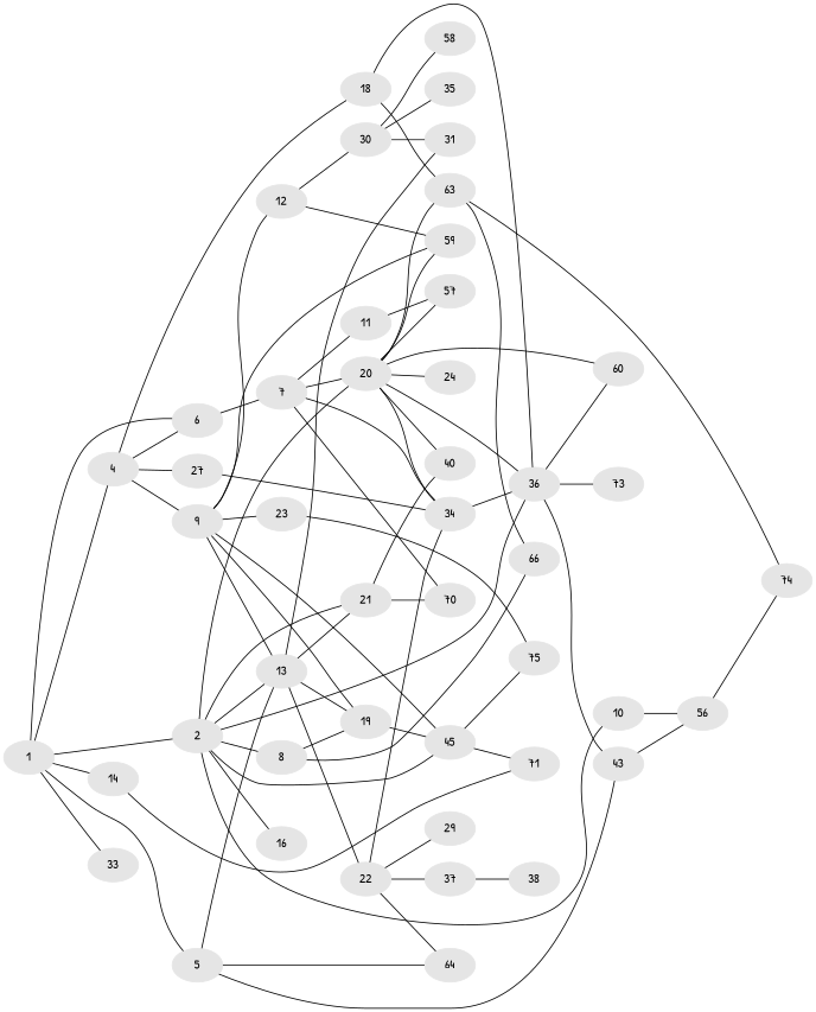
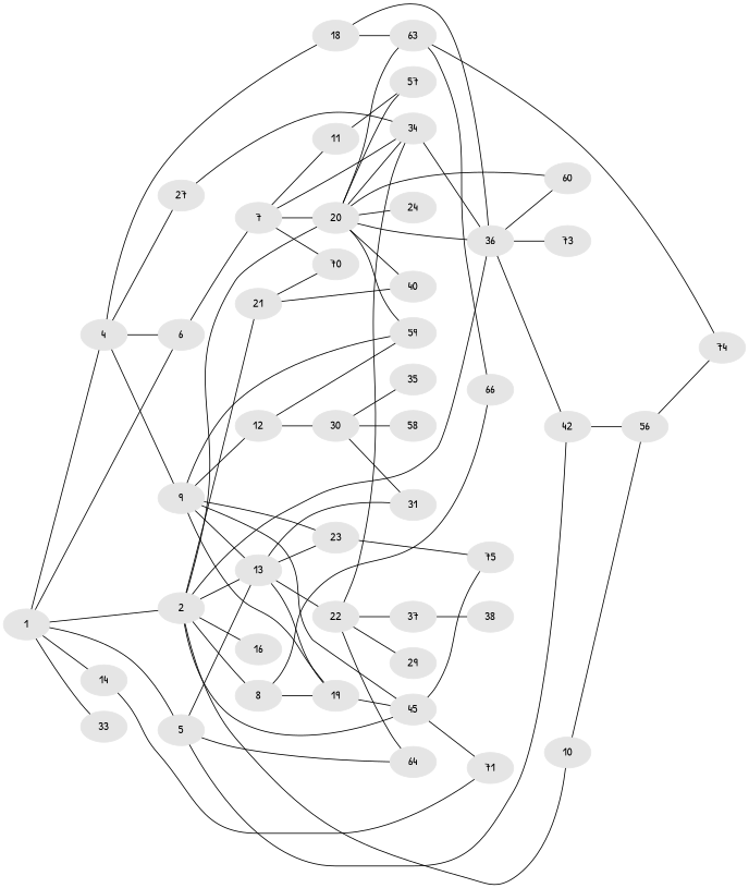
  graph {
    fontname="Patrick Hand"
    rankdir=LR
    node [color=gray90 fontname="Patrick Hand" style=filled]
    edge [fontname="Patrick Hand"]
    1 [super="+55"]
    2 [super="+3"]
    4 [super="+17"]
    5 [super="+32"]
    6 [super="+48"]
    14
    33
    8 [super="+39"]
    10 [super="+15"]
    13 [super="+49"]
    16 [super="+51"]
    21 [super="+25"]
    36 [super="+41"]
    45 [super="+72"]
    20 [super="+46"]
    9 [super="+26"]
    18
    27 [super="+50"]
-   42 [super="+62" label=43]
+   42 [super="+62"]
    64
    7 [super="+69"]
    71
    19 [super="+67"]
    66
    56 [super="+65"]
    22 [super="+47"]
    31
    70
    40 [super="+43"]
    60
    73
    75
    12 [super="+28"]
    23 [super="+53"]
    59
    63
    34 [super="+54"]
    11 [super="+68"]
    57
    24
    30 [super="+52"]
    74
    35
    58
    29 [super="+61"]
    37
    38 [super="+44"]
    1 -- 2
    1 -- 4
    1 -- 5
    1 -- 6
    1 -- 14
    1 -- 33
    2 -- 8
    2 -- 10
    2 -- 13
    2 -- 16
    2 -- 21
    2 -- 36
    2 -- 45
    2 -- 20
    4 -- 6 [weight=2]
    4 -- 9
    4 -- 18
    4 -- 27
    5 -- 13
    5 -- 42
    5 -- 64
    6 -- 7
    14 -- 71
    8 -- 19
    8 -- 66
    10 -- 56
-   13 -- 21
+   13 -- 23
    13 -- 19
    13 -- 22
    13 -- 31
    21 -- 70
    21 -- 40
    36 -- 42
    36 -- 60
    36 -- 73
    45 -- 71
    45 -- 75
    20 -- 36
    20 -- 40
    20 -- 60
    20 -- 59
    20 -- 63
    20 -- 34
    20 -- 57
    20 -- 24
    9 -- 13
    9 -- 45
    9 -- 19
    9 -- 12
    9 -- 23
    9 -- 59
    18 -- 36
    18 -- 63
    27 -- 34
    42 -- 56
    7 -- 20
    7 -- 70
    7 -- 34
    7 -- 11
    19 -- 45
    56 -- 74
    22 -- 64
    22 -- 34
    22 -- 29
    22 -- 37
    12 -- 59
    12 -- 30
    23 -- 75
    63 -- 66
    63 -- 74
    34 -- 36
    11 -- 57
    30 -- 31
    30 -- 35
    30 -- 58
    37 -- 38
  }
